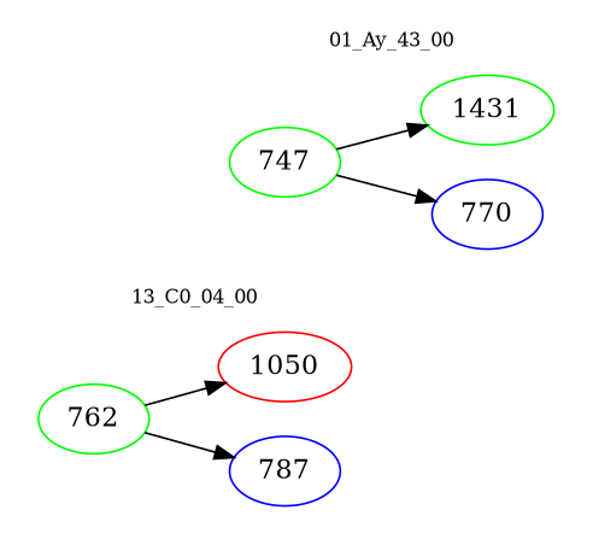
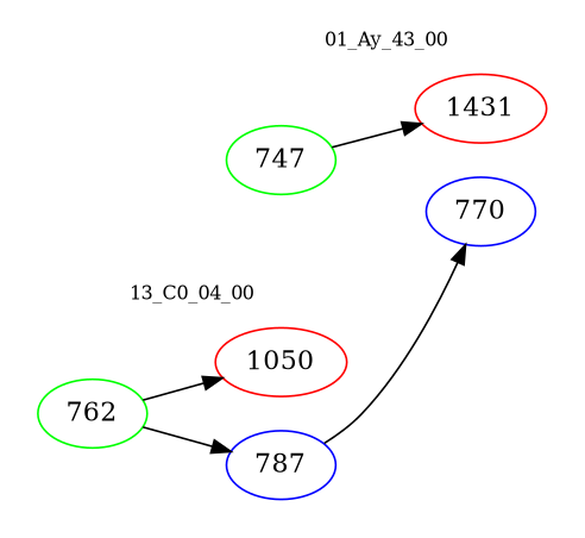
  digraph {
    rankdir=LR
    node [color=green]
    edge [color=black]
    n1 [label=747]
    n2 [color=blue label=770]
-   n3 [label=1431]
+   n3 [color=red label=1431]
    n4 [label=762]
    n5 [color=blue label=787]
    n6 [color=red label=1050]
    subgraph cluster_1 {
      color=white
      fontsize=10
      label="01_Ay_43_00"
      n1
      n2
      n3
    }
    subgraph cluster_2 {
      color=white
      fontsize=10
      label="13_C0_04_00"
      n4
      n5
      n6
    }
-   n1 -> n2
+   n5 -> n2
    n1 -> n3
    n4 -> n5
    n4 -> n6
  }
